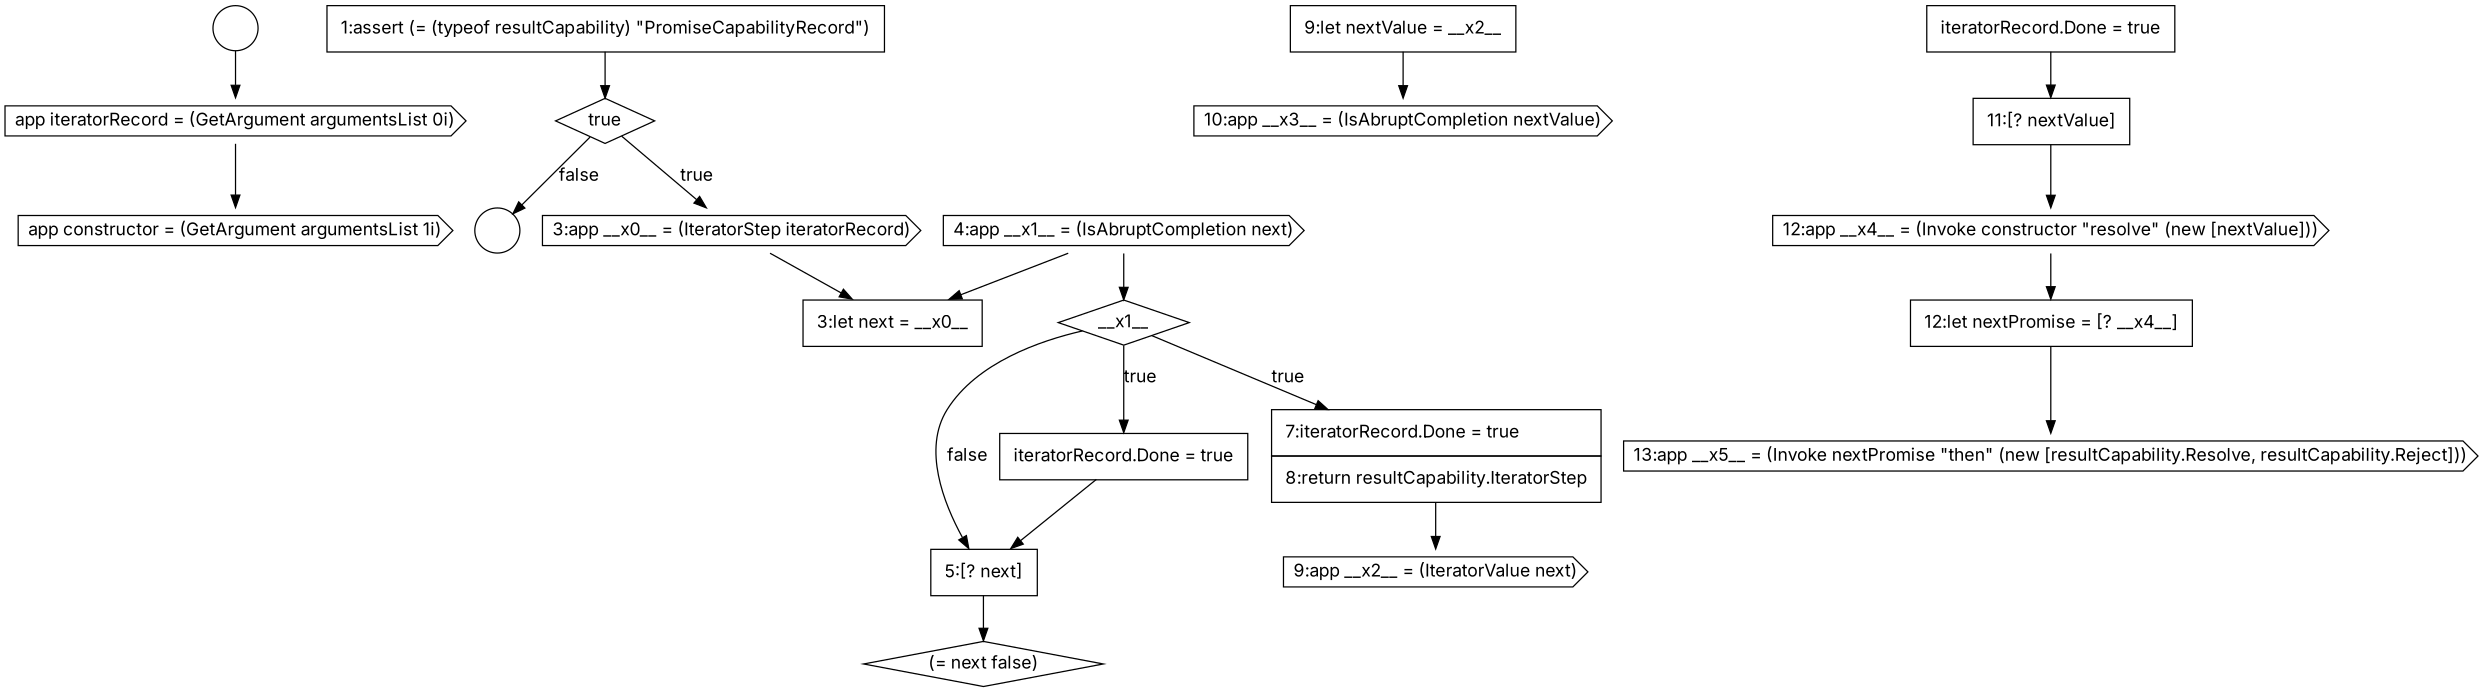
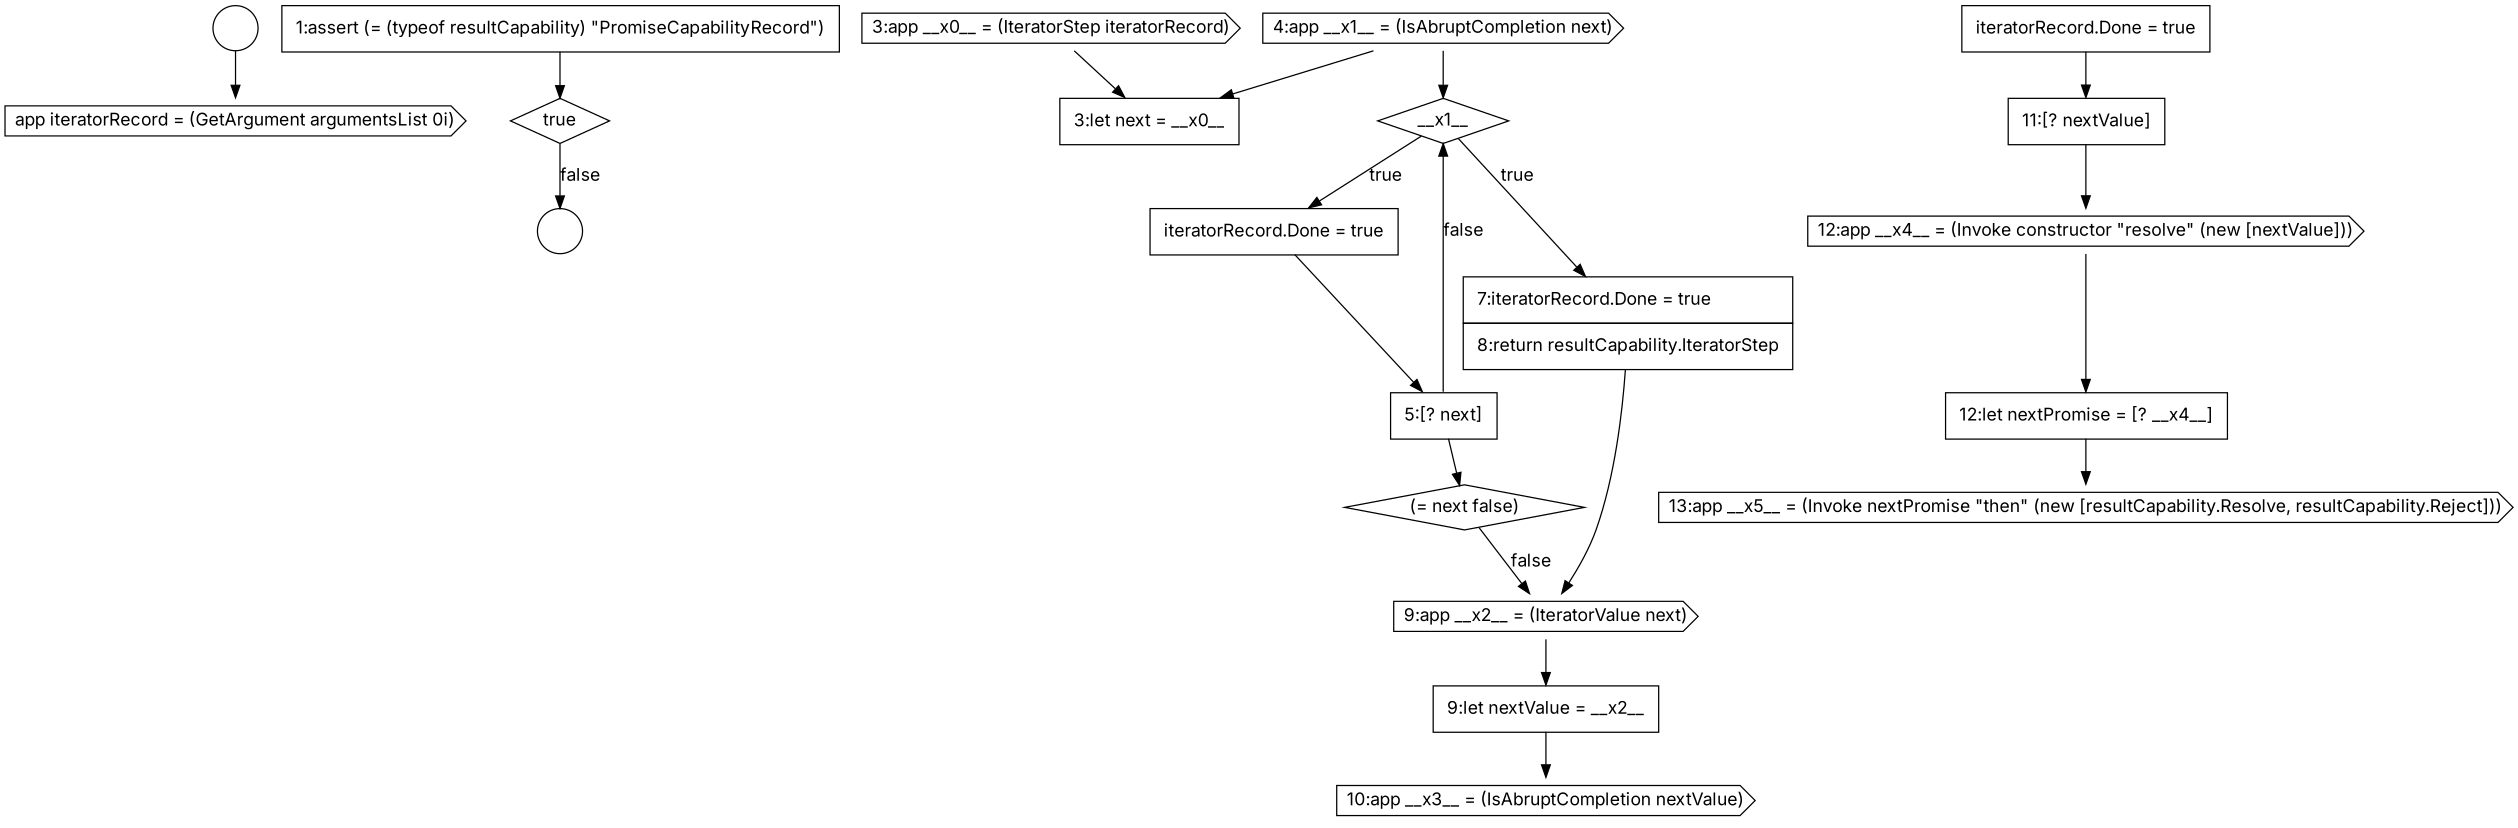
  digraph {
    fontname=Inter
    node [color=black fillcolor=white fontname=Inter shape=none style=filled]
    edge [color=black fontname=Inter]
    n1 [label=" " shape=circle]
    n2 [label=<<font color="black">app iteratorRecord = (GetArgument argumentsList 0i)</font>> shape=cds]
-   n3 [label=<<font color="black">app constructor = (GetArgument argumentsList 1i)</font>> shape=cds]
    n4 [label=<<font color="black">     <table border="0" cellborder="1" cellspacing="0" cellpadding="10">       <tr><td align="left">1:assert (= (typeof resultCapability) &quot;PromiseCapabilityRecord&quot;)</td></tr>     </table>   </font>> margin=0]
    n5 [label=<<font color="black">true</font>> shape=diamond]
    n6 [label=" " shape=circle]
    n7 [label=<<font color="black">3:app __x0__ = (IteratorStep iteratorRecord)</font>> shape=cds]
    n8 [label=<<font color="black">__x1__</font>> shape=diamond]
    n9 [label=<<font color="black">     <table border="0" cellborder="1" cellspacing="0" cellpadding="10">       <tr><td align="left">5:[? next]</td></tr>     </table>   </font>> margin=0]
    n10 [label=<<font color="black">     <table border="0" cellborder="1" cellspacing="0" cellpadding="10">       <tr><td align="left">iteratorRecord.Done = true</td></tr>     </table>   </font>> margin=0]
    n11 [label=<<font color="black">     <table border="0" cellborder="1" cellspacing="0" cellpadding="10">       <tr><td align="left">7:iteratorRecord.Done = true</td></tr>       <tr><td align="left">8:return resultCapability.IteratorStep</td></tr>     </table>   </font>> margin=0]
    n12 [label=<<font color="black">(= next false)</font>> shape=diamond]
    n13 [label=<<font color="black">9:app __x2__ = (IteratorValue next)</font>> shape=cds]
    n14 [label=<<font color="black">     <table border="0" cellborder="1" cellspacing="0" cellpadding="10">       <tr><td align="left">9:let nextValue = __x2__</td></tr>     </table>   </font>> margin=0]
    n15 [label=<<font color="black">     <table border="0" cellborder="1" cellspacing="0" cellpadding="10">       <tr><td align="left">11:[? nextValue]</td></tr>     </table>   </font>> margin=0]
    n16 [label=<<font color="black">12:app __x4__ = (Invoke constructor &quot;resolve&quot; (new [nextValue]))</font>> shape=cds]
    n17 [label=<<font color="black">     <table border="0" cellborder="1" cellspacing="0" cellpadding="10">       <tr><td align="left">12:let nextPromise = [? __x4__]</td></tr>     </table>   </font>> margin=0]
    n18 [label=<<font color="black">     <table border="0" cellborder="1" cellspacing="0" cellpadding="10">       <tr><td align="left">3:let next = __x0__</td></tr>     </table>   </font>> margin=0]
    n19 [label=<<font color="black">13:app __x5__ = (Invoke nextPromise &quot;then&quot; (new [resultCapability.Resolve, resultCapability.Reject]))</font>> shape=cds]
    n20 [label=<<font color="black">4:app __x1__ = (IsAbruptCompletion next)</font>> shape=cds]
    n21 [label=<<font color="black">10:app __x3__ = (IsAbruptCompletion nextValue)</font>> shape=cds]
    n22 [label=<<font color="black">     <table border="0" cellborder="1" cellspacing="0" cellpadding="10">       <tr><td align="left">iteratorRecord.Done = true</td></tr>     </table>   </font>> margin=0]
    n1 -> n2
-   n2 -> n3
    n4 -> n5
    n5 -> n6 [label=<<font color="black">false</font>>]
-   n5 -> n7 [label=<<font color="black">true</font>>]
    n7 -> n18
-   n8 -> n9 [label=<<font color="black">false</font>>]
+   n9 -> n8 [label=<<font color="black">false</font>>]
    n8 -> n10 [label=<<font color="black">true</font>>]
    n8 -> n11 [label=<<font color="black">true</font>>]
    n9 -> n12
    n10 -> n9
    n11 -> n13
+   n12 -> n13 [label=<<font color="black">false</font>>]
+   n13 -> n14
    n14 -> n21
    n15 -> n16
    n16 -> n17
    n17 -> n19
    n20 -> n8
    n20 -> n18
    n22 -> n15
  }
